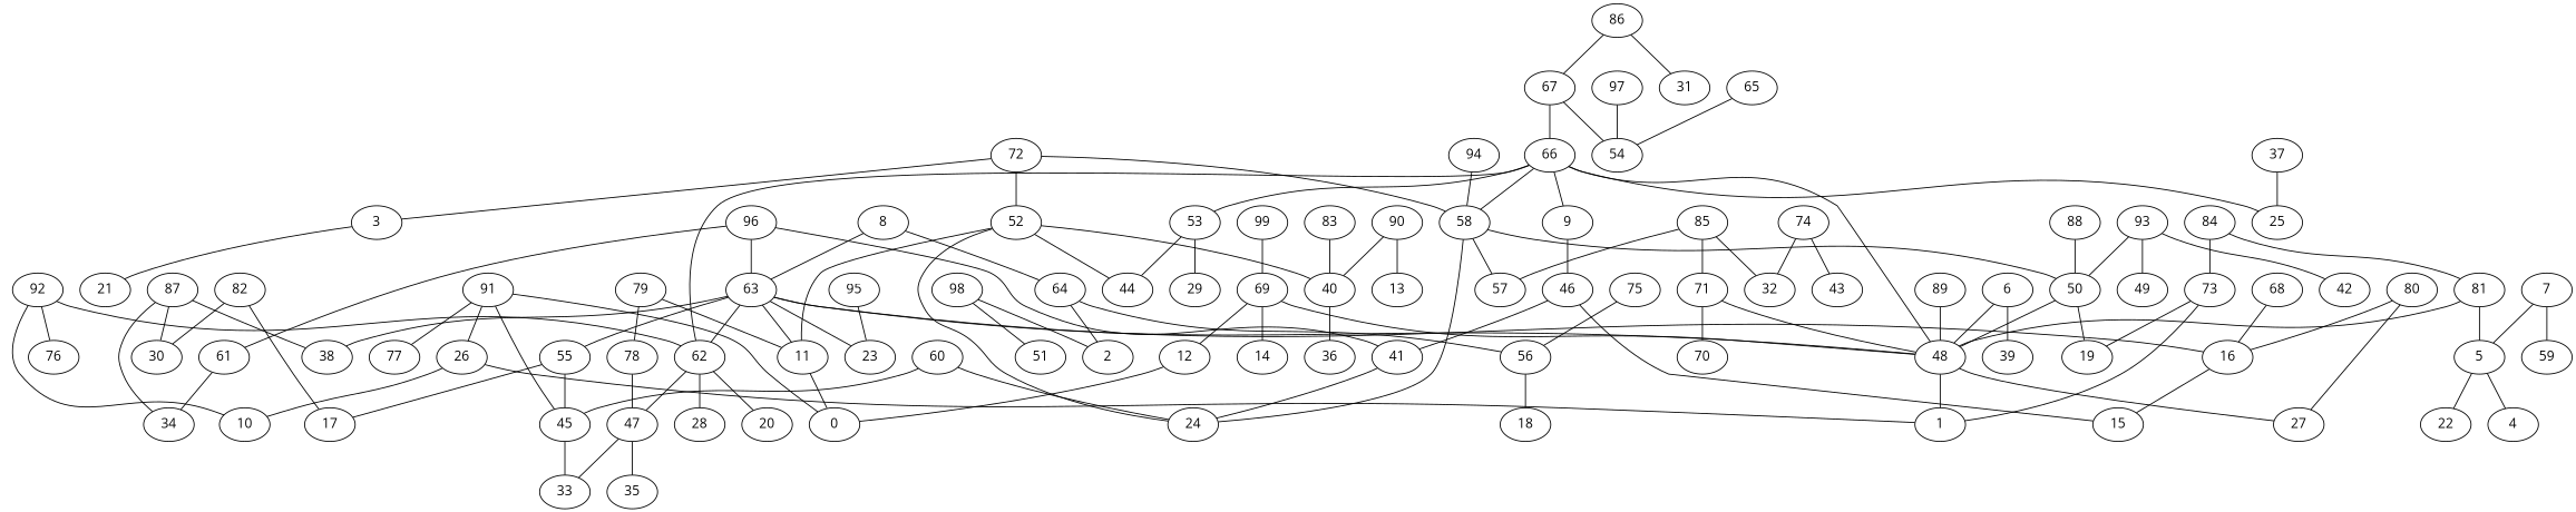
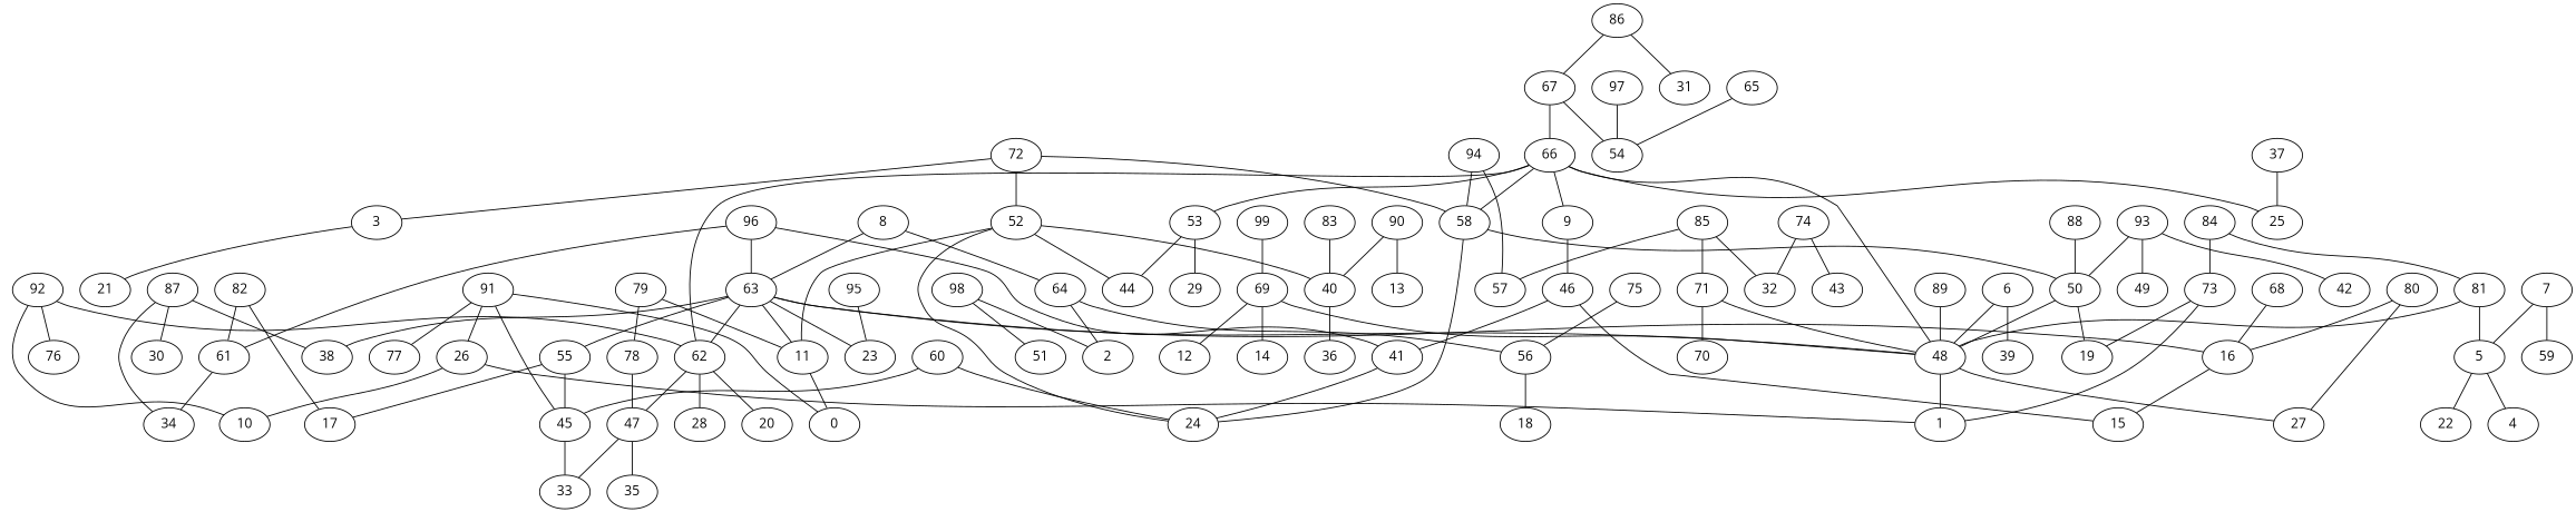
  digraph {
    fontname="Open Sans"
    node [fontname="Open Sans"]
    edge [color=black dir=none fontname="Open Sans"]
    80
    16
    27
    15
    60
    24
    45
    89
    48
    1
    97
    54
    78
    47
    33
    35
    86
    31
    67
    66
    91
    77
    26
    0
    98
    51
    2
    99
    69
    14
    12
    92
    76
    10
    62
    28
    20
    71
    70
    65
    7
    59
    5
    22
    4
    6
    39
    85
    57
    32
    53
    44
    29
    87
    34
    38
    30
    88
    50
    19
    37
    25
    46
    41
    3
    21
    55
    17
    63
    23
    11
    8
    64
    56
    83
    40
    36
    90
    13
    84
    73
    81
    18
    58
    95
    93
    42
    49
    9
    75
    79
    94
    96
    61
    52
    82
    68
    74
    43
    72
    subgraph sub_1 {
      80
      16
      27
      15
      60
      24
      45
      89
      48
      1
      97
      54
      78
      47
      33
      35
      86
      31
      67
      66
      91
      77
      26
      0
      98
      51
      2
      99
      69
      14
      12
      92
      76
      10
      62
      28
      20
      71
      70
      65
      7
      59
      5
      22
      4
      6
      39
      85
      57
      32
      53
      44
      29
      87
      34
      38
      30
      88
      50
      19
      37
      25
      46
      41
      3
      21
      55
      17
      63
      23
      11
      8
      64
      56
      83
      40
      36
      90
      13
      84
      73
      81
      18
      58
      95
      93
      42
      49
      9
      75
      79
      94
      96
      61
      52
      82
      68
      74
      43
      72
    }
    80 -> 16
    80 -> 27
    16 -> 15
    60 -> 24
    60 -> 45
    45 -> 33
    89 -> 48
    48 -> 27
    48 -> 1
    97 -> 54
    78 -> 47
    47 -> 33
    47 -> 35
    86 -> 31
    86 -> 67
    67 -> 54
    67 -> 66
    66 -> 48
    66 -> 62
    66 -> 53
    66 -> 25
    66 -> 58
    66 -> 9
    91 -> 45
    91 -> 77
    91 -> 26
    91 -> 0
    26 -> 1
    26 -> 10
    98 -> 51
    98 -> 2
    99 -> 69
    69 -> 48
    69 -> 14
    69 -> 12
-   12 -> 0
    92 -> 76
    92 -> 10
    92 -> 62
    62 -> 47
    62 -> 28
    62 -> 20
    71 -> 48
    71 -> 70
    65 -> 54
    7 -> 59
    7 -> 5
    5 -> 22
    5 -> 4
    6 -> 48
    6 -> 39
    85 -> 71
    85 -> 57
    85 -> 32
    53 -> 44
    53 -> 29
    87 -> 34
    87 -> 38
    87 -> 30
    88 -> 50
    50 -> 48
    50 -> 19
    37 -> 25
    46 -> 15
    46 -> 41
    41 -> 24
    3 -> 21
    55 -> 45
    55 -> 17
    63 -> 16
    63 -> 48
    63 -> 62
    63 -> 38
    63 -> 55
    63 -> 23
    63 -> 11
    11 -> 0
    8 -> 63
    8 -> 64
    64 -> 2
    64 -> 56
    56 -> 18
    83 -> 40
    40 -> 36
    90 -> 40
    90 -> 13
    84 -> 73
    84 -> 81
    73 -> 1
    73 -> 19
    81 -> 48
    81 -> 5
    58 -> 24
-   58 -> 57
+   94 -> 57
    58 -> 50
    95 -> 23
    93 -> 50
    93 -> 42
    93 -> 49
    9 -> 46
    75 -> 56
    79 -> 78
    79 -> 11
    94 -> 58
    96 -> 41
    96 -> 63
    96 -> 61
    61 -> 34
    52 -> 24
    52 -> 44
    52 -> 11
    52 -> 40
-   82 -> 30
+   82 -> 61
    82 -> 17
    68 -> 16
    74 -> 32
    74 -> 43
    72 -> 3
    72 -> 58
    72 -> 52
  }
